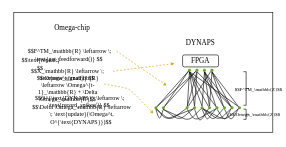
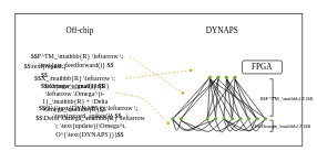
  <mxCell id="0" />
  <mxCell id="1" parent="0" />
  <mxCell id="2" value="" style="rounded=0;whiteSpace=wrap;html=1;fontFamily=Times New Roman;" parent="1" vertex="1"><mxGeometry x="22.5" y="20" width="432" height="200" as="geometry" /></mxCell>
- <mxCell id="3" value="&lt;font face=&quot;Times New Roman&quot;&gt;Omega-chip&lt;/font&gt;" style="text;html=1;strokeColor=none;fillColor=none;align=center;verticalAlign=middle;whiteSpace=wrap;rounded=0;" parent="1" vertex="1"><mxGeometry x="65" y="35.5" width="110" height="20" as="geometry" /></mxCell>
- <mxCell id="4" value="&lt;font face=&quot;Times New Roman&quot;&gt;DYNAPS&lt;/font&gt;" style="text;html=1;strokeColor=none;fillColor=none;align=center;verticalAlign=middle;whiteSpace=wrap;rounded=0;" parent="1" vertex="1"><mxGeometry x="279" y="60.5" width="110" height="20" as="geometry" /></mxCell>
- <mxCell id="5" value="FPGA" style="rounded=1;whiteSpace=wrap;html=1;fontFamily=Times New Roman;" parent="1" vertex="1"><mxGeometry x="304" y="91" width="60" height="20" as="geometry" /></mxCell>
+ <mxCell id="3" value="&lt;font face=&quot;Times New Roman&quot;&gt;Off-chip&lt;/font&gt;" style="text;html=1;strokeColor=none;fillColor=none;align=center;verticalAlign=middle;whiteSpace=wrap;rounded=0;" parent="1" vertex="1"><mxGeometry x="65" y="35.5" width="110" height="20" as="geometry" /></mxCell>
+ <mxCell id="4" value="&lt;font face=&quot;Times New Roman&quot;&gt;DYNAPS&lt;/font&gt;" style="text;html=1;strokeColor=none;fillColor=none;align=center;verticalAlign=middle;whiteSpace=wrap;rounded=0;" parent="1" vertex="1"><mxGeometry x="279" y="35.5" width="110" height="20" as="geometry" /></mxCell>
+ <mxCell id="5" value="FPGA" style="rounded=1;whiteSpace=wrap;html=1;fontFamily=Times New Roman;" parent="1" vertex="1"><mxGeometry x="364" y="91" width="60" height="20" as="geometry" /></mxCell>
  <mxCell id="6" value="" style="ellipse;whiteSpace=wrap;html=1;aspect=fixed;fontFamily=Times New Roman;strokeColor=none;fillColor=#60a917;fontColor=#ffffff;" parent="1" vertex="1"><mxGeometry x="334" y="176.5" width="5" height="5" as="geometry" /></mxCell>
  <mxCell id="7" value="" style="ellipse;whiteSpace=wrap;html=1;aspect=fixed;fontFamily=Times New Roman;strokeColor=none;fillColor=#60a917;fontColor=#ffffff;" parent="1" vertex="1"><mxGeometry x="346.5" y="176.5" width="5" height="5" as="geometry" /></mxCell>
  <mxCell id="8" value="" style="ellipse;whiteSpace=wrap;html=1;aspect=fixed;fontFamily=Times New Roman;strokeColor=none;fillColor=#60a917;fontColor=#ffffff;" parent="1" vertex="1"><mxGeometry x="309" y="176.5" width="5" height="5" as="geometry" /></mxCell>
  <mxCell id="9" value="" style="ellipse;whiteSpace=wrap;html=1;aspect=fixed;fontFamily=Times New Roman;strokeColor=none;fillColor=#60a917;fontColor=#ffffff;" parent="1" vertex="1"><mxGeometry x="321.5" y="176.5" width="5" height="5" as="geometry" /></mxCell>
  <mxCell id="10" value="" style="ellipse;whiteSpace=wrap;html=1;aspect=fixed;fontFamily=Times New Roman;strokeColor=none;fillColor=#60a917;fontColor=#ffffff;" parent="1" vertex="1"><mxGeometry x="384" y="176.5" width="5" height="5" as="geometry" /></mxCell>
  <mxCell id="11" value="" style="ellipse;whiteSpace=wrap;html=1;aspect=fixed;fontFamily=Times New Roman;strokeColor=none;fillColor=#60a917;fontColor=#ffffff;" parent="1" vertex="1"><mxGeometry x="396.5" y="176.5" width="5" height="5" as="geometry" /></mxCell>
  <mxCell id="12" value="" style="ellipse;whiteSpace=wrap;html=1;aspect=fixed;fontFamily=Times New Roman;strokeColor=none;fillColor=#60a917;fontColor=#ffffff;" parent="1" vertex="1"><mxGeometry x="359" y="176.5" width="5" height="5" as="geometry" /></mxCell>
  <mxCell id="13" value="" style="ellipse;whiteSpace=wrap;html=1;aspect=fixed;fontFamily=Times New Roman;strokeColor=none;fillColor=#60a917;fontColor=#ffffff;" parent="1" vertex="1"><mxGeometry x="371.5" y="176.5" width="5" height="5" as="geometry" /></mxCell>
  <mxCell id="14" value="" style="ellipse;whiteSpace=wrap;html=1;aspect=fixed;fontFamily=Times New Roman;strokeColor=none;fillColor=#60a917;fontColor=#ffffff;" parent="1" vertex="1"><mxGeometry x="257" y="176.5" width="5" height="5" as="geometry" /></mxCell>
  <mxCell id="15" value="" style="ellipse;whiteSpace=wrap;html=1;aspect=fixed;fontFamily=Times New Roman;strokeColor=none;fillColor=#60a917;fontColor=#ffffff;" parent="1" vertex="1"><mxGeometry x="269.5" y="176.5" width="5" height="5" as="geometry" /></mxCell>
  <mxCell id="16" style="edgeStyle=none;orthogonalLoop=1;jettySize=auto;html=1;exitX=0.5;exitY=1;exitDx=0;exitDy=0;entryX=0.5;entryY=0;entryDx=0;entryDy=0;endArrow=none;endFill=0;fontFamily=Times New Roman;strokeWidth=1;rounded=1;" parent="1" source="21" target="6" edge="1"><mxGeometry relative="1" as="geometry" /></mxCell>
  <mxCell id="17" style="edgeStyle=none;orthogonalLoop=1;jettySize=auto;html=1;exitX=0.5;exitY=1;exitDx=0;exitDy=0;endArrow=none;endFill=0;fontFamily=Times New Roman;strokeWidth=1;rounded=1;" parent="1" source="21" target="7" edge="1"><mxGeometry relative="1" as="geometry" /></mxCell>
  <mxCell id="18" style="edgeStyle=none;orthogonalLoop=1;jettySize=auto;html=1;exitX=0.5;exitY=1;exitDx=0;exitDy=0;entryX=0;entryY=0;entryDx=0;entryDy=0;endArrow=none;endFill=0;fontFamily=Times New Roman;strokeWidth=1;rounded=1;" parent="1" source="21" target="12" edge="1"><mxGeometry relative="1" as="geometry" /></mxCell>
  <mxCell id="19" style="edgeStyle=none;orthogonalLoop=1;jettySize=auto;html=1;exitX=0.5;exitY=1;exitDx=0;exitDy=0;entryX=0;entryY=0;entryDx=0;entryDy=0;endArrow=none;endFill=0;fontFamily=Times New Roman;strokeWidth=1;rounded=1;" parent="1" source="21" target="13" edge="1"><mxGeometry relative="1" as="geometry" /></mxCell>
  <mxCell id="20" style="edgeStyle=none;orthogonalLoop=1;jettySize=auto;html=1;exitX=0.5;exitY=1;exitDx=0;exitDy=0;entryX=0;entryY=0;entryDx=0;entryDy=0;endArrow=none;endFill=0;fontFamily=Times New Roman;strokeWidth=1;rounded=1;" parent="1" source="21" target="10" edge="1"><mxGeometry relative="1" as="geometry" /></mxCell>
  <mxCell id="21" value="" style="ellipse;whiteSpace=wrap;html=1;aspect=fixed;fontFamily=Times New Roman;strokeColor=none;fillColor=#60a917;fontColor=#ffffff;" parent="1" vertex="1"><mxGeometry x="338" y="114" width="5" height="5" as="geometry" /></mxCell>
  <mxCell id="22" style="edgeStyle=none;orthogonalLoop=1;jettySize=auto;html=1;exitX=0.5;exitY=1;exitDx=0;exitDy=0;entryX=0;entryY=0;entryDx=0;entryDy=0;endArrow=none;endFill=0;fontFamily=Times New Roman;strokeWidth=1;rounded=1;" parent="1" source="27" target="11" edge="1"><mxGeometry relative="1" as="geometry" /></mxCell>
  <mxCell id="23" style="edgeStyle=none;orthogonalLoop=1;jettySize=auto;html=1;exitX=0.5;exitY=1;exitDx=0;exitDy=0;entryX=0;entryY=0;entryDx=0;entryDy=0;endArrow=none;endFill=0;fontFamily=Times New Roman;strokeWidth=1;rounded=1;" parent="1" source="27" target="10" edge="1"><mxGeometry relative="1" as="geometry" /></mxCell>
  <mxCell id="24" style="edgeStyle=none;orthogonalLoop=1;jettySize=auto;html=1;exitX=0.5;exitY=1;exitDx=0;exitDy=0;entryX=0;entryY=0;entryDx=0;entryDy=0;endArrow=none;endFill=0;fontFamily=Times New Roman;strokeWidth=1;rounded=1;" parent="1" source="27" target="13" edge="1"><mxGeometry relative="1" as="geometry" /></mxCell>
  <mxCell id="25" style="edgeStyle=none;orthogonalLoop=1;jettySize=auto;html=1;exitX=0.5;exitY=1;exitDx=0;exitDy=0;entryX=0.5;entryY=0;entryDx=0;entryDy=0;endArrow=none;endFill=0;fontFamily=Times New Roman;strokeWidth=1;rounded=1;" parent="1" source="27" target="7" edge="1"><mxGeometry relative="1" as="geometry" /></mxCell>
  <mxCell id="26" style="edgeStyle=none;orthogonalLoop=1;jettySize=auto;html=1;exitX=0;exitY=1;exitDx=0;exitDy=0;entryX=1;entryY=0;entryDx=0;entryDy=0;endArrow=none;endFill=0;fontFamily=Times New Roman;strokeWidth=1;rounded=1;" parent="1" source="27" target="8" edge="1"><mxGeometry relative="1" as="geometry" /></mxCell>
  <mxCell id="27" value="" style="ellipse;whiteSpace=wrap;html=1;aspect=fixed;fontFamily=Times New Roman;strokeColor=none;fillColor=#60a917;fontColor=#ffffff;" parent="1" vertex="1"><mxGeometry x="350.5" y="114" width="5" height="5" as="geometry" /></mxCell>
  <mxCell id="28" style="edgeStyle=none;orthogonalLoop=1;jettySize=auto;html=1;exitX=0.5;exitY=1;exitDx=0;exitDy=0;entryX=1;entryY=0.5;entryDx=0;entryDy=0;endArrow=none;endFill=0;fontFamily=Times New Roman;strokeWidth=1;rounded=1;" parent="1" source="34" edge="1"><mxGeometry relative="1" as="geometry"><mxPoint x="312" y="176.5" as="targetPoint" /></mxGeometry></mxCell>
  <mxCell id="29" style="edgeStyle=none;orthogonalLoop=1;jettySize=auto;html=1;exitX=0.5;exitY=1;exitDx=0;exitDy=0;entryX=0.5;entryY=0;entryDx=0;entryDy=0;endArrow=none;endFill=0;fontFamily=Times New Roman;strokeWidth=1;rounded=1;" parent="1" source="34" target="9" edge="1"><mxGeometry relative="1" as="geometry" /></mxCell>
  <mxCell id="30" style="edgeStyle=none;orthogonalLoop=1;jettySize=auto;html=1;exitX=0.5;exitY=1;exitDx=0;exitDy=0;entryX=0.5;entryY=0;entryDx=0;entryDy=0;endArrow=none;endFill=0;fontFamily=Times New Roman;strokeWidth=1;rounded=1;" parent="1" source="34" target="6" edge="1"><mxGeometry relative="1" as="geometry" /></mxCell>
  <mxCell id="31" style="edgeStyle=none;orthogonalLoop=1;jettySize=auto;html=1;exitX=0.5;exitY=1;exitDx=0;exitDy=0;entryX=0;entryY=0;entryDx=0;entryDy=0;endArrow=none;endFill=0;fontFamily=Times New Roman;strokeWidth=1;rounded=1;" parent="1" source="34" target="7" edge="1"><mxGeometry relative="1" as="geometry" /></mxCell>
  <mxCell id="32" style="edgeStyle=none;orthogonalLoop=1;jettySize=auto;html=1;exitX=0.5;exitY=1;exitDx=0;exitDy=0;entryX=0;entryY=0;entryDx=0;entryDy=0;endArrow=none;endFill=0;fontFamily=Times New Roman;strokeWidth=1;rounded=1;" parent="1" source="34" target="12" edge="1"><mxGeometry relative="1" as="geometry" /></mxCell>
  <mxCell id="33" style="edgeStyle=none;orthogonalLoop=1;jettySize=auto;html=1;exitX=0.5;exitY=1;exitDx=0;exitDy=0;entryX=0;entryY=0;entryDx=0;entryDy=0;endArrow=none;endFill=0;fontFamily=Times New Roman;strokeWidth=1;rounded=1;" parent="1" source="34" target="11" edge="1"><mxGeometry relative="1" as="geometry" /></mxCell>
  <mxCell id="34" value="" style="ellipse;whiteSpace=wrap;html=1;aspect=fixed;fontFamily=Times New Roman;strokeColor=none;fillColor=#60a917;fontColor=#ffffff;" parent="1" vertex="1"><mxGeometry x="313" y="114" width="5" height="5" as="geometry" /></mxCell>
  <mxCell id="35" style="edgeStyle=none;orthogonalLoop=1;jettySize=auto;html=1;exitX=0;exitY=1;exitDx=0;exitDy=0;entryX=1;entryY=0;entryDx=0;entryDy=0;endArrow=none;endFill=0;fontFamily=Times New Roman;strokeWidth=1;rounded=1;" parent="1" source="40" target="14" edge="1"><mxGeometry relative="1" as="geometry" /></mxCell>
  <mxCell id="36" style="edgeStyle=none;orthogonalLoop=1;jettySize=auto;html=1;exitX=0;exitY=1;exitDx=0;exitDy=0;endArrow=none;endFill=0;fontFamily=Times New Roman;strokeWidth=1;rounded=1;entryX=1;entryY=0;entryDx=0;entryDy=0;" parent="1" source="40" target="15" edge="1"><mxGeometry relative="1" as="geometry"><mxPoint x="288.5" y="177" as="targetPoint" /></mxGeometry></mxCell>
  <mxCell id="37" style="edgeStyle=none;orthogonalLoop=1;jettySize=auto;html=1;exitX=0.5;exitY=1;exitDx=0;exitDy=0;entryX=1;entryY=0.5;entryDx=0;entryDy=0;endArrow=none;endFill=0;fontFamily=Times New Roman;strokeWidth=1;rounded=1;" parent="1" source="40" edge="1"><mxGeometry relative="1" as="geometry"><mxPoint x="312" y="176.5" as="targetPoint" /></mxGeometry></mxCell>
  <mxCell id="38" style="edgeStyle=none;orthogonalLoop=1;jettySize=auto;html=1;exitX=0.5;exitY=1;exitDx=0;exitDy=0;entryX=0.5;entryY=0;entryDx=0;entryDy=0;endArrow=none;endFill=0;fontFamily=Times New Roman;strokeWidth=1;rounded=1;" parent="1" source="40" target="9" edge="1"><mxGeometry relative="1" as="geometry" /></mxCell>
  <mxCell id="39" style="edgeStyle=none;orthogonalLoop=1;jettySize=auto;html=1;exitX=0.5;exitY=1;exitDx=0;exitDy=0;entryX=0;entryY=0;entryDx=0;entryDy=0;endArrow=none;endFill=0;fontFamily=Times New Roman;strokeWidth=1;rounded=1;" parent="1" source="40" target="10" edge="1"><mxGeometry relative="1" as="geometry" /></mxCell>
  <mxCell id="40" value="" style="ellipse;whiteSpace=wrap;html=1;aspect=fixed;fontFamily=Times New Roman;strokeColor=none;fillColor=#60a917;fontColor=#ffffff;" parent="1" vertex="1"><mxGeometry x="325.5" y="114" width="5" height="5" as="geometry" /></mxCell>
  <mxCell id="41" value="" style="endArrow=none;html=1;fontFamily=Times New Roman;exitX=0;exitY=1;exitDx=0;exitDy=0;endFill=0;strokeWidth=1;rounded=1;entryX=1;entryY=0;entryDx=0;entryDy=0;" parent="1" source="34" target="14" edge="1"><mxGeometry width="50" height="50" relative="1" as="geometry"><mxPoint x="31.5" y="254" as="sourcePoint" /><mxPoint x="295.5" y="177" as="targetPoint" /></mxGeometry></mxCell>
  <mxCell id="42" value="" style="endArrow=none;html=1;fontFamily=Times New Roman;exitX=0;exitY=1;exitDx=0;exitDy=0;endFill=0;strokeWidth=1;rounded=1;entryX=1;entryY=0;entryDx=0;entryDy=0;" parent="1" source="34" target="15" edge="1"><mxGeometry width="50" height="50" relative="1" as="geometry"><mxPoint x="323.732" y="128.268" as="sourcePoint" /><mxPoint x="279.5" y="177" as="targetPoint" /></mxGeometry></mxCell>
  <mxCell id="43" value="" style="endArrow=none;html=1;fontFamily=Times New Roman;strokeColor=#000000;exitX=0.5;exitY=1;exitDx=0;exitDy=0;entryX=0.5;entryY=1;entryDx=0;entryDy=0;" parent="1" source="14" target="15" edge="1"><mxGeometry width="50" height="50" relative="1" as="geometry"><mxPoint x="261.5" y="194" as="sourcePoint" /><mxPoint x="301.5" y="194" as="targetPoint" /><Array as="points"><mxPoint x="265.5" y="201" /></Array></mxGeometry></mxCell>
  <mxCell id="44" value="" style="endArrow=none;html=1;fontFamily=Times New Roman;strokeColor=#000000;exitX=0.5;exitY=1;exitDx=0;exitDy=0;entryX=0;entryY=1;entryDx=0;entryDy=0;" parent="1" source="14" target="8" edge="1"><mxGeometry width="50" height="50" relative="1" as="geometry"><mxPoint x="269.5" y="191.5" as="sourcePoint" /><mxPoint x="299.5" y="182" as="targetPoint" /><Array as="points"><mxPoint x="283.5" y="200" /></Array></mxGeometry></mxCell>
  <mxCell id="45" value="" style="endArrow=none;html=1;fontFamily=Times New Roman;strokeColor=#000000;exitX=0.5;exitY=1;exitDx=0;exitDy=0;entryX=0;entryY=1;entryDx=0;entryDy=0;" parent="1" source="15" target="9" edge="1"><mxGeometry width="50" height="50" relative="1" as="geometry"><mxPoint x="269.5" y="191.5" as="sourcePoint" /><mxPoint x="319.732" y="190.768" as="targetPoint" /><Array as="points"><mxPoint x="298.5" y="200" /></Array></mxGeometry></mxCell>
  <mxCell id="46" value="" style="endArrow=none;html=1;fontFamily=Times New Roman;strokeColor=#000000;exitX=0.5;exitY=1;exitDx=0;exitDy=0;entryX=0;entryY=1;entryDx=0;entryDy=0;" parent="1" target="6" edge="1"><mxGeometry width="50" height="50" relative="1" as="geometry"><mxPoint x="272" y="182" as="sourcePoint" /><mxPoint x="322.232" y="181.268" as="targetPoint" /><Array as="points"><mxPoint x="314.5" y="201" /></Array></mxGeometry></mxCell>
  <mxCell id="47" value="" style="endArrow=none;html=1;fontFamily=Times New Roman;strokeColor=#000000;exitX=1;exitY=1;exitDx=0;exitDy=0;entryX=0;entryY=1;entryDx=0;entryDy=0;" parent="1" source="14" target="9" edge="1"><mxGeometry width="50" height="50" relative="1" as="geometry"><mxPoint x="269.5" y="191.5" as="sourcePoint" /><mxPoint x="282" y="191.5" as="targetPoint" /><Array as="points"><mxPoint x="275.5" y="199" /></Array></mxGeometry></mxCell>
  <mxCell id="48" value="" style="endArrow=none;html=1;fontFamily=Times New Roman;strokeColor=#000000;exitX=0.5;exitY=1;exitDx=0;exitDy=0;entryX=0;entryY=1;entryDx=0;entryDy=0;" parent="1" source="6" target="12" edge="1"><mxGeometry width="50" height="50" relative="1" as="geometry"><mxPoint x="338" y="186.5" as="sourcePoint" /><mxPoint x="350.5" y="186.5" as="targetPoint" /><Array as="points"><mxPoint x="344.5" y="200" /><mxPoint x="349.5" y="194" /></Array></mxGeometry></mxCell>
  <mxCell id="49" value="" style="endArrow=none;html=1;fontFamily=Times New Roman;strokeColor=#000000;exitX=1;exitY=1;exitDx=0;exitDy=0;entryX=0;entryY=1;entryDx=0;entryDy=0;" parent="1" source="6" target="13" edge="1"><mxGeometry width="50" height="50" relative="1" as="geometry"><mxPoint x="346.5" y="191.5" as="sourcePoint" /><mxPoint x="369.732" y="190.768" as="targetPoint" /><Array as="points"><mxPoint x="354.5" y="201" /></Array></mxGeometry></mxCell>
  <mxCell id="50" value="" style="endArrow=none;html=1;fontFamily=Times New Roman;strokeColor=#000000;exitX=1;exitY=1;exitDx=0;exitDy=0;entryX=0;entryY=1;entryDx=0;entryDy=0;" parent="1" source="6" target="10" edge="1"><mxGeometry width="50" height="50" relative="1" as="geometry"><mxPoint x="348.268" y="190.768" as="sourcePoint" /><mxPoint x="382.232" y="190.768" as="targetPoint" /><Array as="points"><mxPoint x="364.5" y="200" /></Array></mxGeometry></mxCell>
  <mxCell id="51" value="" style="endArrow=none;html=1;fontFamily=Times New Roman;strokeColor=#000000;exitX=1;exitY=1;exitDx=0;exitDy=0;entryX=0;entryY=1;entryDx=0;entryDy=0;" parent="1" source="6" target="11" edge="1"><mxGeometry width="50" height="50" relative="1" as="geometry"><mxPoint x="348.268" y="190.768" as="sourcePoint" /><mxPoint x="394.732" y="190.768" as="targetPoint" /><Array as="points"><mxPoint x="374.5" y="200" /></Array></mxGeometry></mxCell>
  <mxCell id="52" value="" style="endArrow=none;html=1;fontFamily=Times New Roman;strokeColor=#000000;entryX=0;entryY=1;entryDx=0;entryDy=0;exitX=0.5;exitY=1;exitDx=0;exitDy=0;" parent="1" source="9" target="7" edge="1"><mxGeometry width="50" height="50" relative="1" as="geometry"><mxPoint x="325.5" y="204" as="sourcePoint" /><mxPoint x="386.732" y="191.768" as="targetPoint" /><Array as="points"><mxPoint x="332.5" y="204" /></Array></mxGeometry></mxCell>
  <mxCell id="53" value="" style="endArrow=none;html=1;fontFamily=Times New Roman;strokeColor=#000000;exitX=0.5;exitY=1;exitDx=0;exitDy=0;entryX=0;entryY=1;entryDx=0;entryDy=0;" parent="1" source="12" target="10" edge="1"><mxGeometry width="50" height="50" relative="1" as="geometry"><mxPoint x="348.268" y="190.768" as="sourcePoint" /><mxPoint x="394.732" y="190.768" as="targetPoint" /><Array as="points"><mxPoint x="374.5" y="202" /></Array></mxGeometry></mxCell>
  <mxCell id="54" value="" style="endArrow=none;html=1;fontFamily=Times New Roman;strokeColor=#000000;entryX=0;entryY=1;entryDx=0;entryDy=0;exitX=0.5;exitY=1;exitDx=0;exitDy=0;" parent="1" source="13" target="11" edge="1"><mxGeometry width="50" height="50" relative="1" as="geometry"><mxPoint x="375.5" y="211" as="sourcePoint" /><mxPoint x="394.732" y="190.768" as="targetPoint" /><Array as="points"><mxPoint x="384.5" y="202" /></Array></mxGeometry></mxCell>
  <mxCell id="55" value="" style="endArrow=none;html=1;fontFamily=Times New Roman;strokeColor=#000000;entryX=0;entryY=1;entryDx=0;entryDy=0;exitX=0.5;exitY=1;exitDx=0;exitDy=0;" parent="1" source="8" target="12" edge="1"><mxGeometry width="50" height="50" relative="1" as="geometry"><mxPoint x="297.5" y="213" as="sourcePoint" /><mxPoint x="344.732" y="190.768" as="targetPoint" /><Array as="points"><mxPoint x="324.5" y="201" /></Array></mxGeometry></mxCell>
  <mxCell id="56" value="" style="strokeWidth=1;html=1;shape=mxgraph.flowchart.annotation_2;align=left;labelPosition=right;pointerEvents=1;fontFamily=Times New Roman;rotation=-180;" parent="1" vertex="1"><mxGeometry x="405.5" y="181.5" width="9" height="17" as="geometry" /></mxCell>
  <mxCell id="57" value="" style="strokeWidth=1;html=1;shape=mxgraph.flowchart.annotation_2;align=left;labelPosition=right;pointerEvents=1;fontFamily=Times New Roman;rotation=-180;" parent="1" vertex="1"><mxGeometry x="405.5" y="119" width="9" height="56" as="geometry" /></mxCell>
  <mxCell id="58" value="&lt;font style=&quot;font-size: 8px&quot;&gt;$$\Omega_\mathbb{Z}$$&lt;/font&gt;" style="text;html=1;strokeColor=none;fillColor=none;align=center;verticalAlign=middle;whiteSpace=wrap;rounded=0;fontFamily=Times New Roman;" parent="1" vertex="1"><mxGeometry x="401.5" y="178.5" width="46" height="23" as="geometry" /></mxCell>
  <mxCell id="59" value="&lt;font style=&quot;font-size: 8px&quot;&gt;$$F^TM_\mathbb{Z}$$&lt;/font&gt;" style="text;html=1;strokeColor=none;fillColor=none;align=center;verticalAlign=middle;whiteSpace=wrap;rounded=0;fontFamily=Times New Roman;" parent="1" vertex="1"><mxGeometry x="408" y="135.5" width="46" height="23" as="geometry" /></mxCell>
  <mxCell id="60" value="" style="endArrow=classic;html=1;dashed=1;strokeColor=#d79b00;strokeWidth=1;fontFamily=Times New Roman;fontSize=10;startSize=3;endSize=3;entryX=0.62;entryY=0.437;entryDx=0;entryDy=0;entryPerimeter=0;exitX=1;exitY=0.25;exitDx=0;exitDy=0;fillColor=#ffe6cc;" parent="1" edge="1" source="67"><mxGeometry width="50" height="50" relative="1" as="geometry"><mxPoint x="168" y="124.5" as="sourcePoint" /><mxPoint x="290.34" y="105.4" as="targetPoint" /></mxGeometry></mxCell>
  <mxCell id="61" value="" style="endArrow=classic;html=1;dashed=1;strokeColor=#d79b00;strokeWidth=1;fontFamily=Times New Roman;fontSize=10;startSize=3;endSize=3;entryX=0.59;entryY=0.611;entryDx=0;entryDy=0;entryPerimeter=0;exitX=1;exitY=0.25;exitDx=0;exitDy=0;fillColor=#ffe6cc;" parent="1" source="71" target="2" edge="1"><mxGeometry width="50" height="50" relative="1" as="geometry"><mxPoint x="157" y="298" as="sourcePoint" /><mxPoint x="299.84" y="116.526" as="targetPoint" /></mxGeometry></mxCell>
  <mxCell id="62" value="" style="endArrow=classic;html=1;dashed=1;strokeColor=#d79b00;strokeWidth=1;fontFamily=Times New Roman;fontSize=10;startSize=3;endSize=3;entryX=0.539;entryY=0.843;entryDx=0;entryDy=0;entryPerimeter=0;exitX=1;exitY=0.25;exitDx=0;exitDy=0;fillColor=#ffe6cc;" parent="1" source="68" target="2" edge="1"><mxGeometry width="50" height="50" relative="1" as="geometry"><mxPoint x="169" y="288" as="sourcePoint" /><mxPoint x="299.84" y="116.526" as="targetPoint" /><Array as="points"><mxPoint x="215" y="147" /></Array></mxGeometry></mxCell>
  <mxCell id="63" value="" style="group" parent="1" vertex="1" connectable="0"><mxGeometry x="20" y="55.5" width="203" height="167" as="geometry" /></mxCell>
  <mxCell id="64" value="$$\text{repeat:} $$&amp;nbsp;" style="text;html=1;strokeColor=none;fillColor=none;align=center;verticalAlign=middle;whiteSpace=wrap;rounded=0;fontFamily=Times New Roman;fontSize=10;" parent="63" vertex="1"><mxGeometry x="43" y="48" width="10" height="5" as="geometry" /></mxCell>
  <mxCell id="65" value="" style="rounded=0;whiteSpace=wrap;html=1;fillColor=none;strokeColor=none;" parent="63" vertex="1"><mxGeometry width="200" height="167" as="geometry" /></mxCell>
  <mxCell id="66" value="" style="group" vertex="1" connectable="0" parent="63"><mxGeometry x="16" y="58" width="187" height="90" as="geometry" /></mxCell>
  <mxCell id="67" value="$$X_\mathbb{R} \leftarrow \; \text{new_signal()} $$&amp;nbsp;" style="text;html=1;strokeColor=none;fillColor=none;align=center;verticalAlign=middle;whiteSpace=wrap;rounded=0;fontFamily=Times New Roman;fontSize=10;" parent="66" vertex="1"><mxGeometry x="1" width="151" height="19" as="geometry" /></mxCell>
  <mxCell id="68" value="$$\Omega^t_\mathbb{R} \leftarrow \Omega^{t-1}_\mathbb{R} + \Delta \Omega_\mathbb{R}$$&amp;nbsp;" style="text;html=1;strokeColor=none;fillColor=none;align=center;verticalAlign=middle;whiteSpace=wrap;rounded=0;fontFamily=Times New Roman;fontSize=10;" parent="66" vertex="1"><mxGeometry x="17" y="19" width="120" height="28" as="geometry" /></mxCell>
  <mxCell id="69" value="$$O^{\text{DYNAPS}} \leftarrow \; \text{record_spikes()} $$&amp;nbsp;" style="text;html=1;strokeColor=none;fillColor=none;align=center;verticalAlign=middle;whiteSpace=wrap;rounded=0;fontFamily=Times New Roman;fontSize=10;" parent="66" vertex="1"><mxGeometry x="16.5" y="44.5" width="160" height="21" as="geometry" /></mxCell>
  <mxCell id="70" value="$$\Delta \Omega_\mathbb{R} \leftarrow \; \text{update}(\Omega^t, O^{\text{DYNAPS}})$$&amp;nbsp;" style="text;html=1;strokeColor=none;fillColor=none;align=center;verticalAlign=middle;whiteSpace=wrap;rounded=0;fontFamily=Times New Roman;fontSize=10;" parent="66" vertex="1"><mxGeometry x="13" y="62" width="174" height="28" as="geometry" /></mxCell>
  <mxCell id="71" value="$$F^TM_\mathbb{R} \leftarrow \; \text{get_feedforward()} $$&amp;nbsp;" style="text;html=1;strokeColor=none;fillColor=none;align=center;verticalAlign=middle;whiteSpace=wrap;rounded=0;fontFamily=Times New Roman;fontSize=10;" parent="63" vertex="1"><mxGeometry x="18" y="23" width="156" height="25" as="geometry" /></mxCell>
